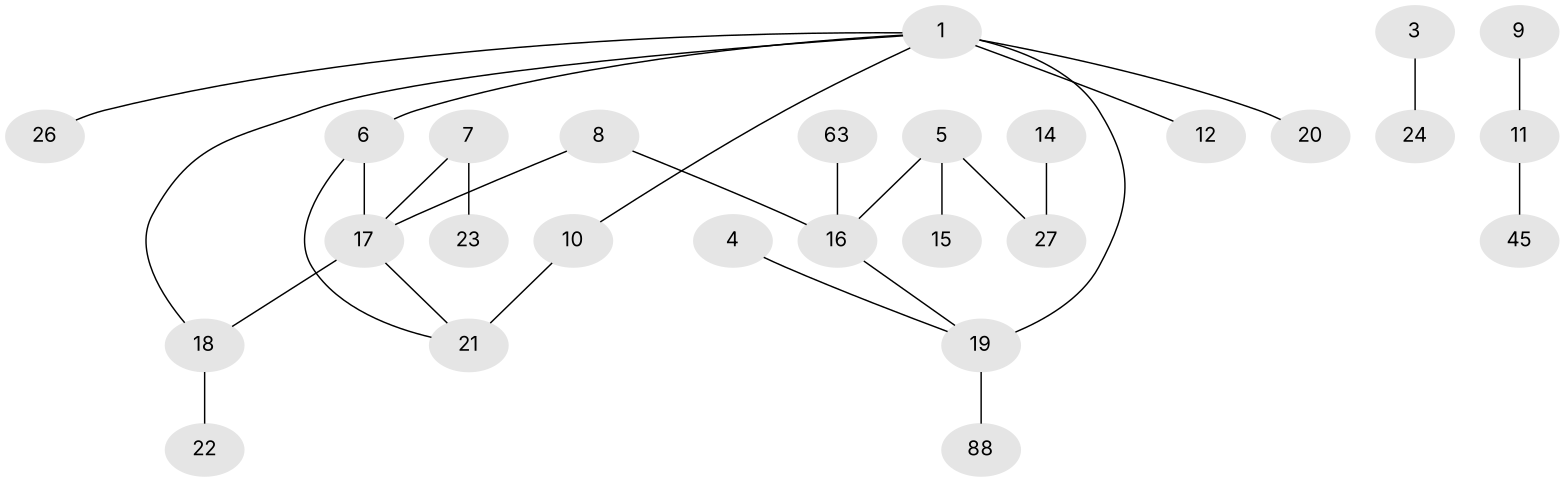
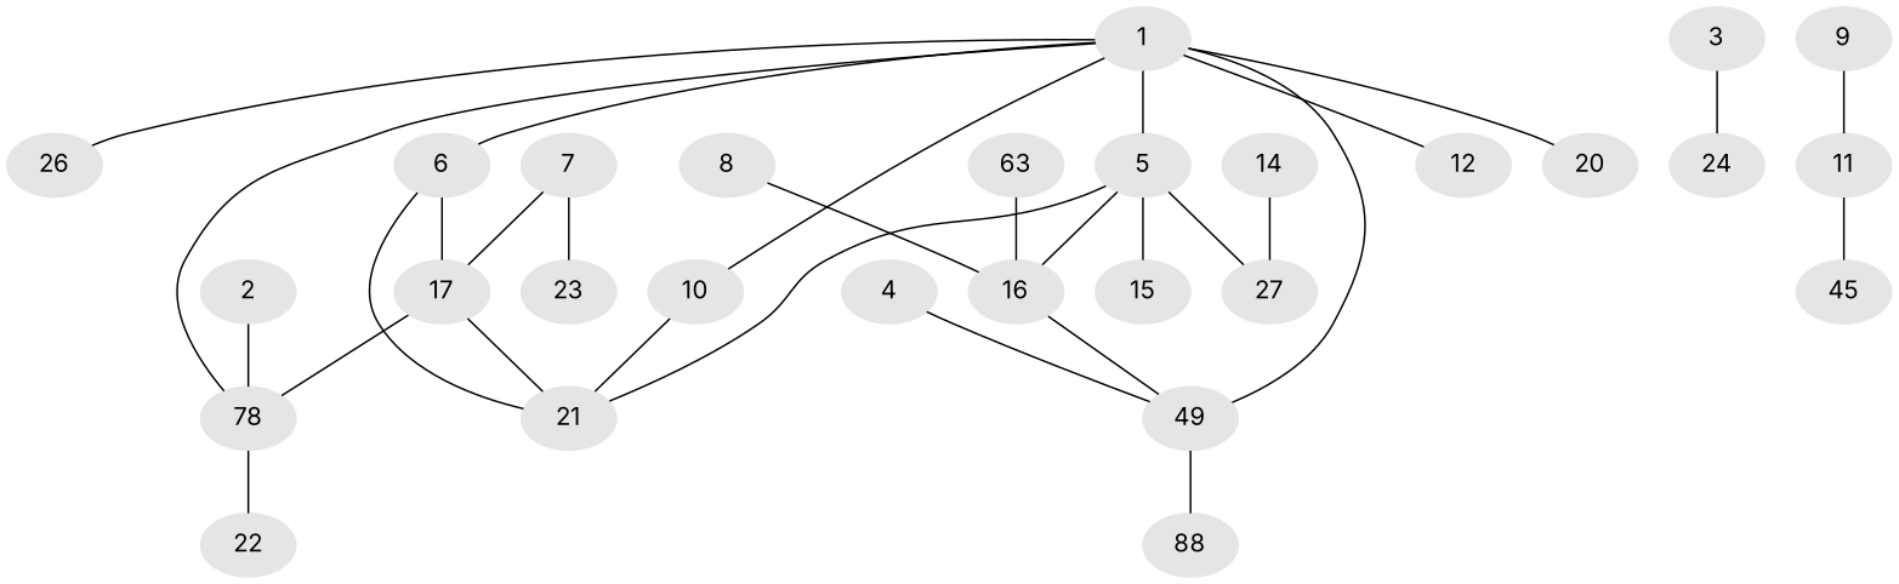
  graph {
    fontname=Inter
    node [color=gray90 fontname=Inter style=filled]
    edge [fontname=Inter weight=1.0]
    1
    5
    10
    12
-   18
-   19
+   18 [label=78]
+   19 [label=49]
    20
    26
    6
    3
    24
    16
    15
    21
    27
    22
    n17 [label=88]
+   2
    4
    17
    7
    23
    8
    9
    11
    n26 [label=45]
    n27 [label=63]
    14
+   1 -- 5
    1 -- 10
    1 -- 12
    1 -- 18
    1 -- 19 [weight=2.0]
    1 -- 20
    1 -- 26
    1 -- 6
    5 -- 16
    5 -- 15
+   5 -- 21
    5 -- 27
    10 -- 21
    18 -- 22
    19 -- n17
    6 -- 21
    6 -- 17
    3 -- 24
    16 -- 19
+   2 -- 18
    4 -- 19
    17 -- 18
    17 -- 21
    7 -- 17
    7 -- 23
    8 -- 16
-   8 -- 17
    9 -- 11
    11 -- n26
    n27 -- 16
    14 -- 27
  }
